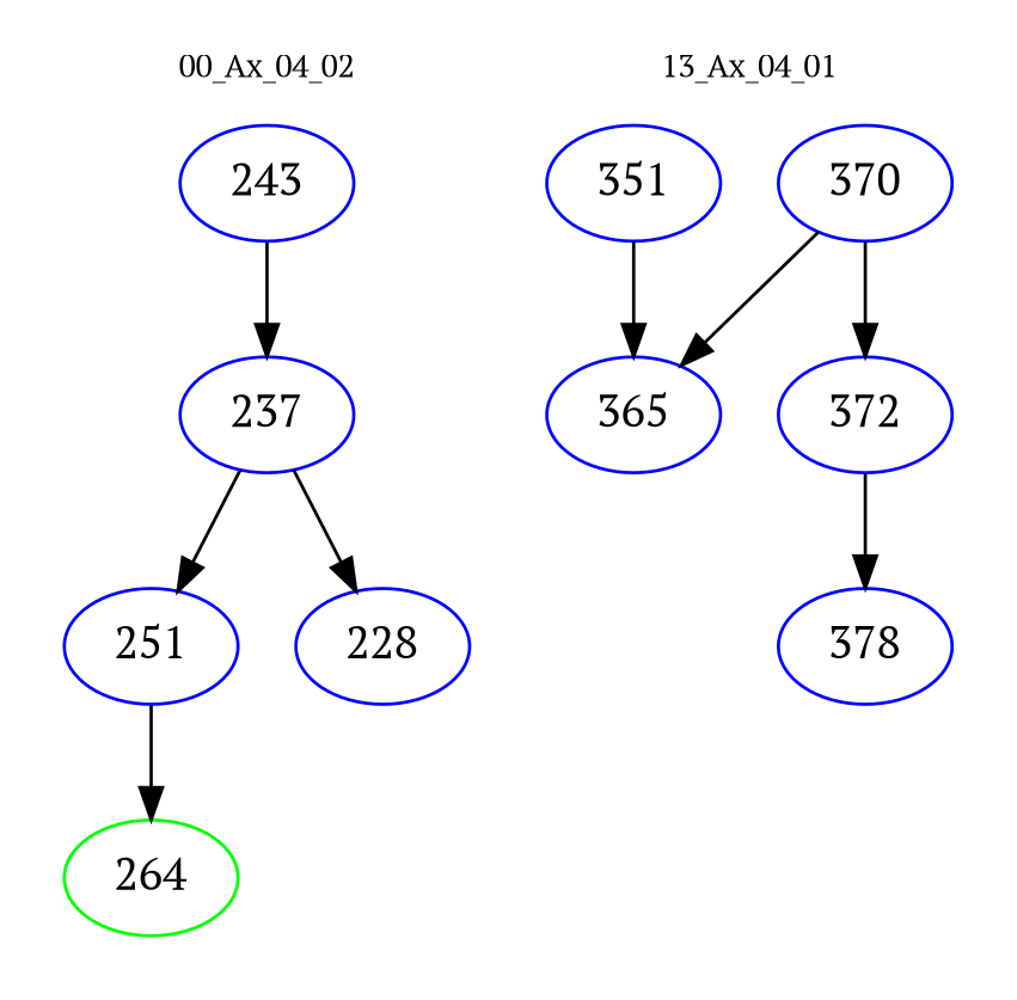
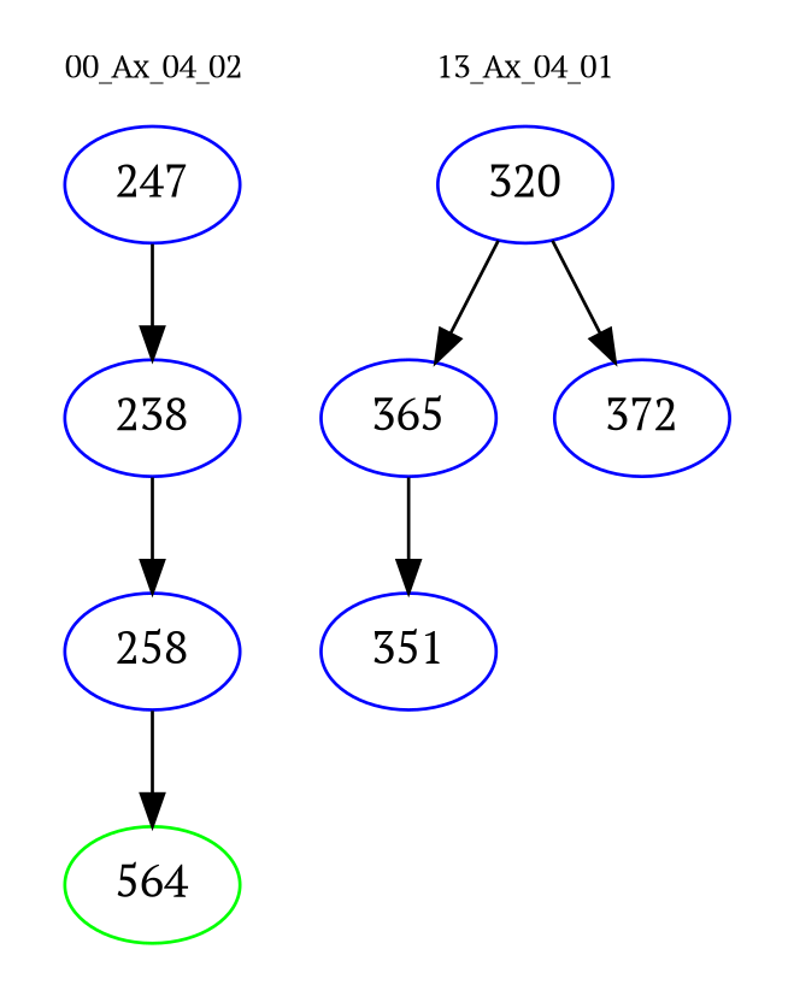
  digraph {
    fontname="PT Serif"
    node [color=blue fontname="PT Serif"]
    edge [color=black fontname="PT Serif"]
-   n1 [label=243]
-   n2 [label=237]
-   n3 [label=251]
-   n4 [label=228]
-   n5 [color=green label=264]
-   n6 [label=370]
+   n1 [label=247]
+   n2 [label=238]
+   n3 [label=258]
+   n5 [color=green label=564]
+   n6 [label=320]
    n7 [label=365]
    n8 [label=372]
    n9 [label=351]
-   n10 [label=378]
    subgraph cluster_1 {
      color=white
      fontsize=10
      label="00_Ax_04_02"
      n1
      n2
      n3
-     n4
      n5
    }
    subgraph cluster_2 {
      color=white
      fontsize=10
      label="13_Ax_04_01"
      n6
      n7
      n8
      n9
-     n10
    }
    n1 -> n2
    n2 -> n3
-   n2 -> n4
    n3 -> n5
    n6 -> n7
    n6 -> n8
-   n9 -> n7
-   n8 -> n10
+   n7 -> n9
  }
